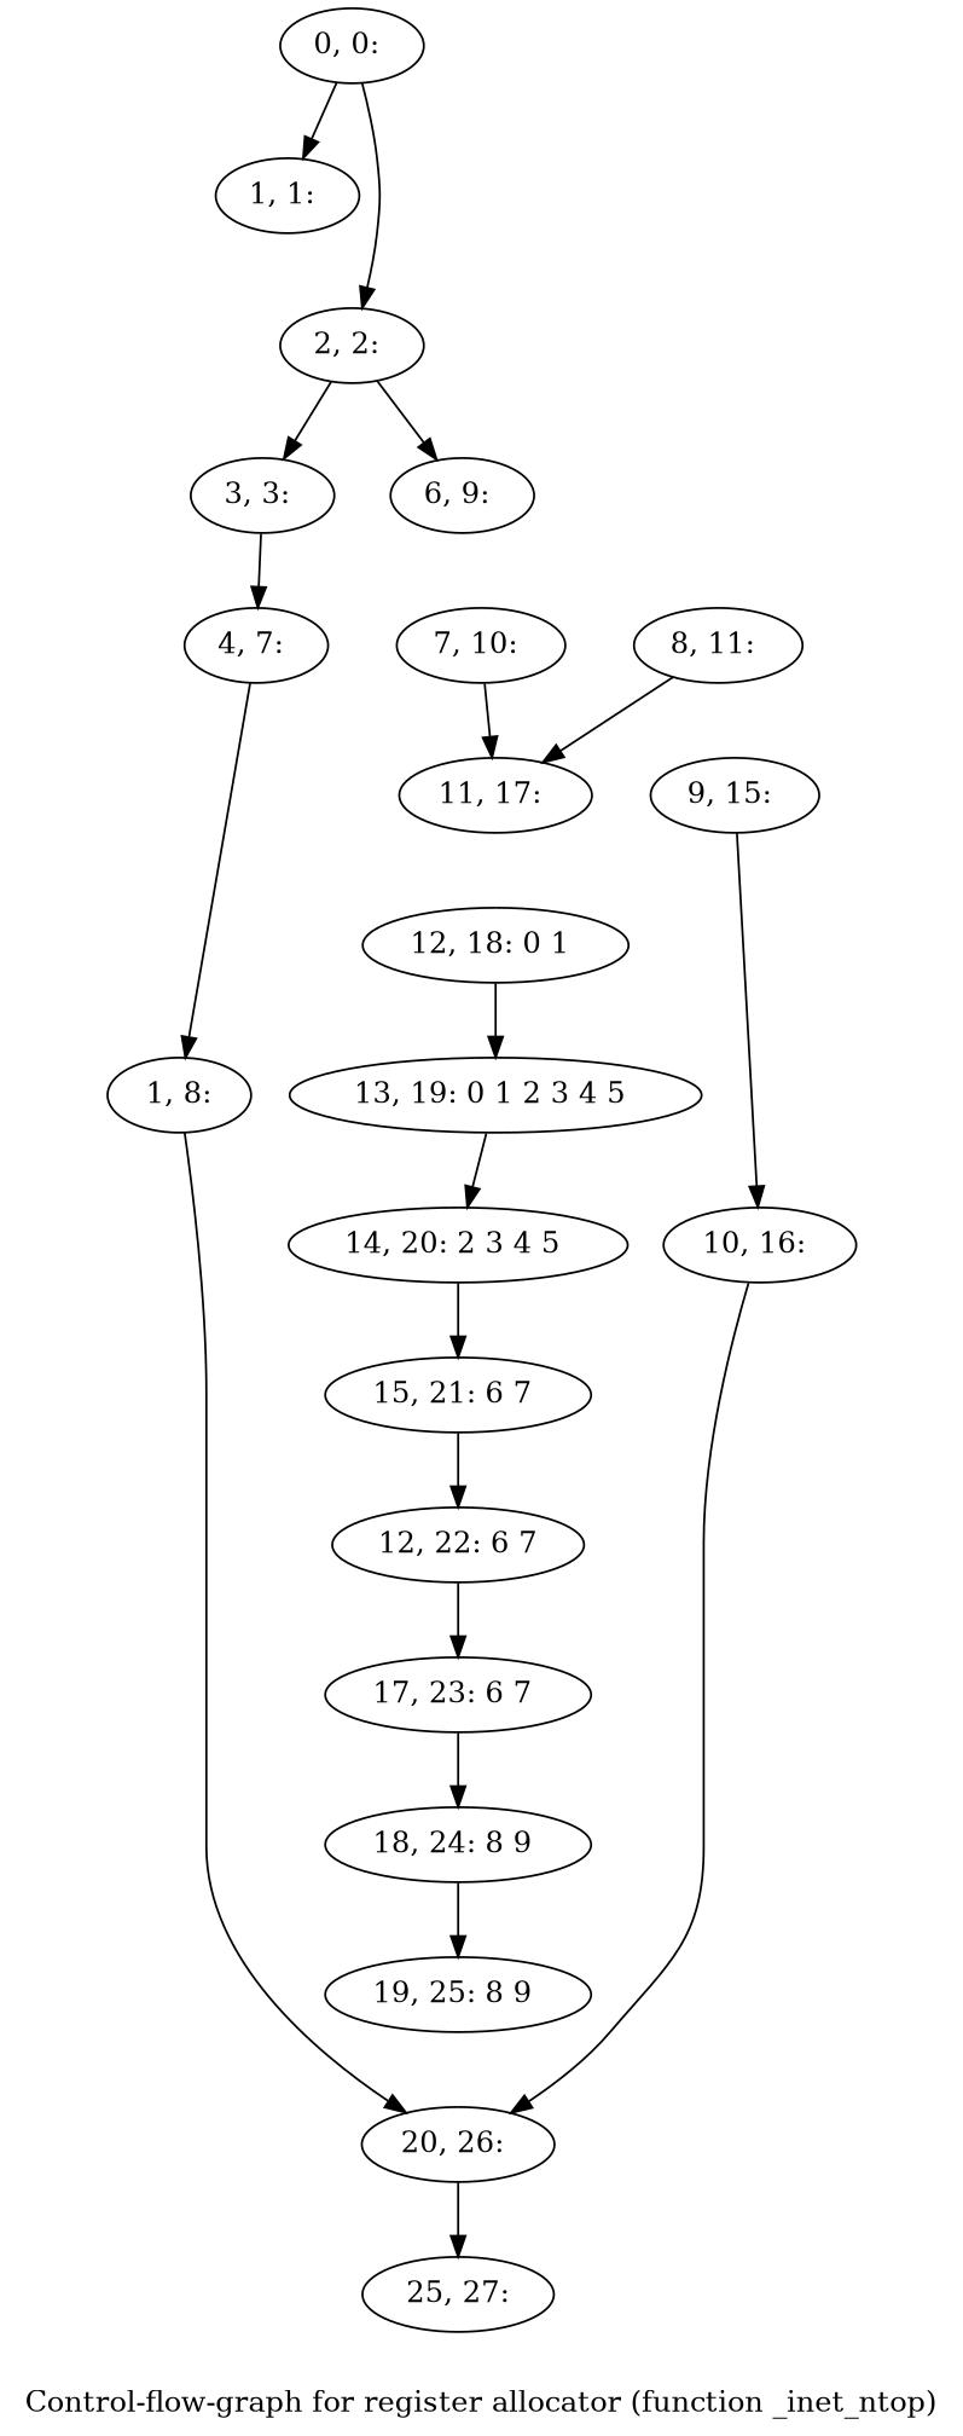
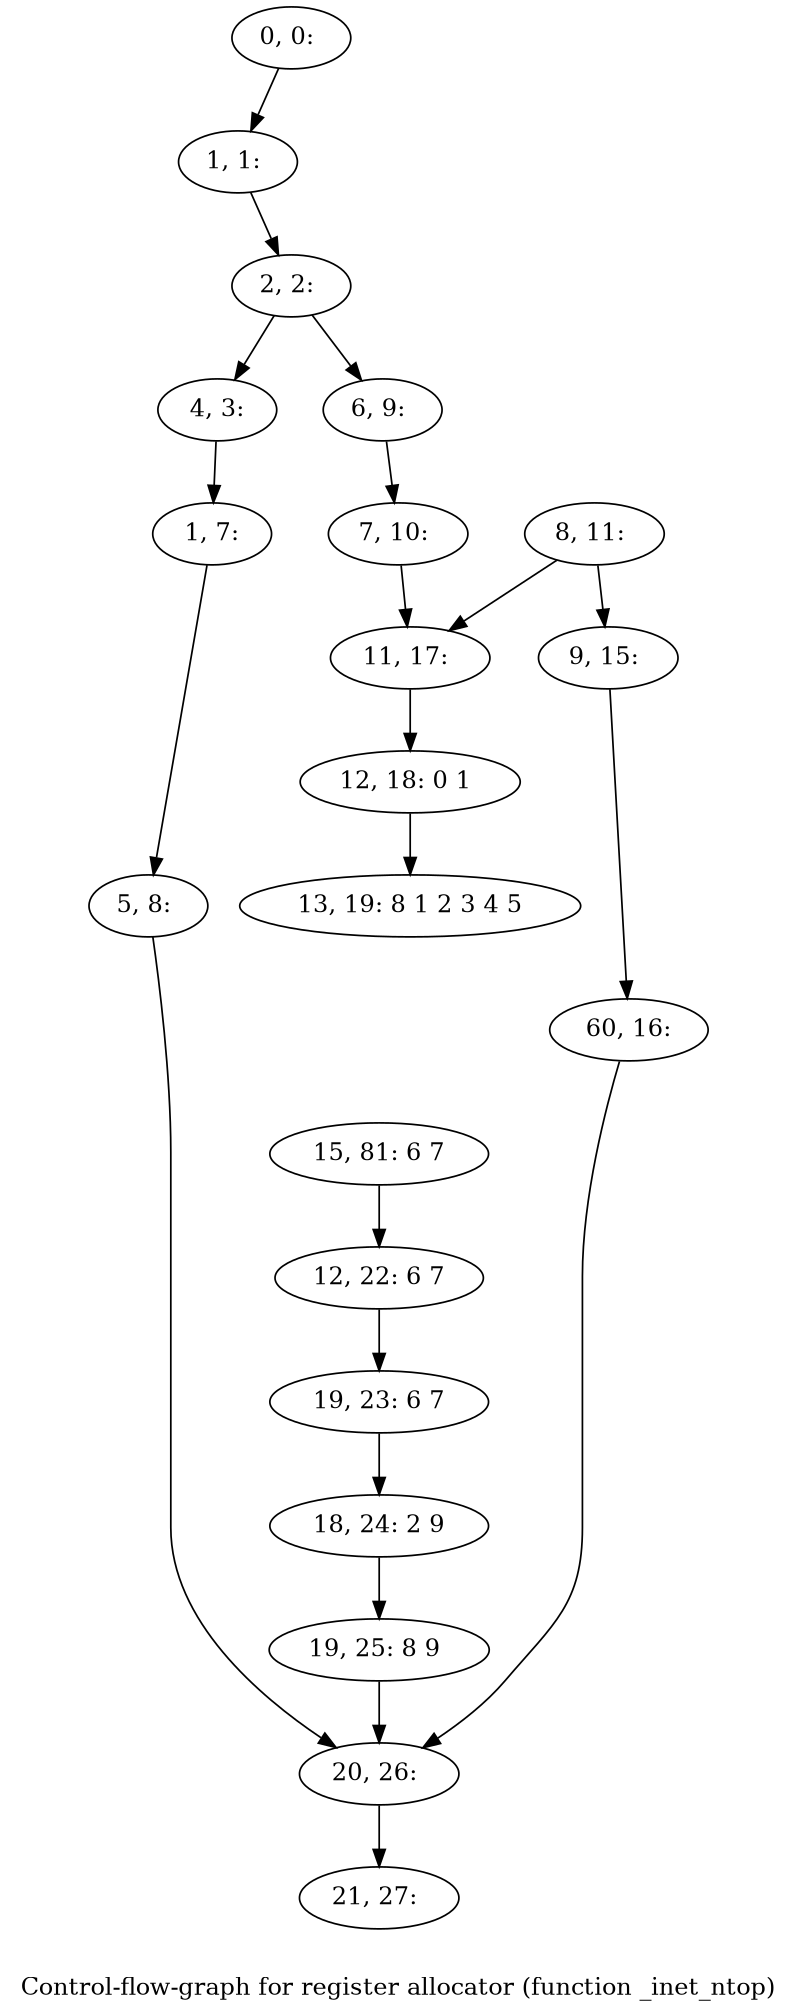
  digraph {
    label="Control-flow-graph for register allocator (function _inet_ntop)"
    n1 [label="0, 0: "]
    n2 [label="1, 1: "]
    n3 [label="2, 2: "]
-   n4 [label="3, 3: "]
+   n4 [label="4, 3:"]
    n5 [label="6, 9: "]
-   n6 [label="4, 7: "]
-   n7 [label="1, 8:"]
+   n6 [label="1, 7:"]
+   n7 [label="5, 8: "]
    n8 [label="7, 10: "]
    n9 [label="20, 26: "]
-   n10 [label="25, 27:"]
+   n10 [label="21, 27: "]
    n11 [label="11, 17: "]
    n12 [label="8, 11: "]
    n13 [label="9, 15: "]
-   n14 [label="10, 16: "]
+   n14 [label="60, 16:"]
    n15 [label="12, 18: 0 1 "]
-   n16 [label="13, 19: 0 1 2 3 4 5 "]
-   n17 [label="14, 20: 2 3 4 5 "]
-   n18 [label="15, 21: 6 7 "]
+   n16 [label="13, 19: 8 1 2 3 4 5"]
+   n18 [label="15, 81: 6 7"]
    n19 [label="12, 22: 6 7"]
-   n20 [label="17, 23: 6 7 "]
-   n21 [label="18, 24: 8 9 "]
+   n20 [label="19, 23: 6 7"]
+   n21 [label="18, 24: 2 9"]
    n22 [label="19, 25: 8 9 "]
    n1 -> n2
-   n1 -> n3
+   n2 -> n3
    n3 -> n4
    n3 -> n5
    n4 -> n6
+   n5 -> n8
    n6 -> n7
    n7 -> n9
    n8 -> n11
    n9 -> n10
+   n11 -> n15
    n12 -> n11
+   n12 -> n13
    n13 -> n14
    n14 -> n9
    n15 -> n16
-   n16 -> n17
-   n17 -> n18
    n18 -> n19
    n19 -> n20
    n20 -> n21
    n21 -> n22
+   n22 -> n9
  }
